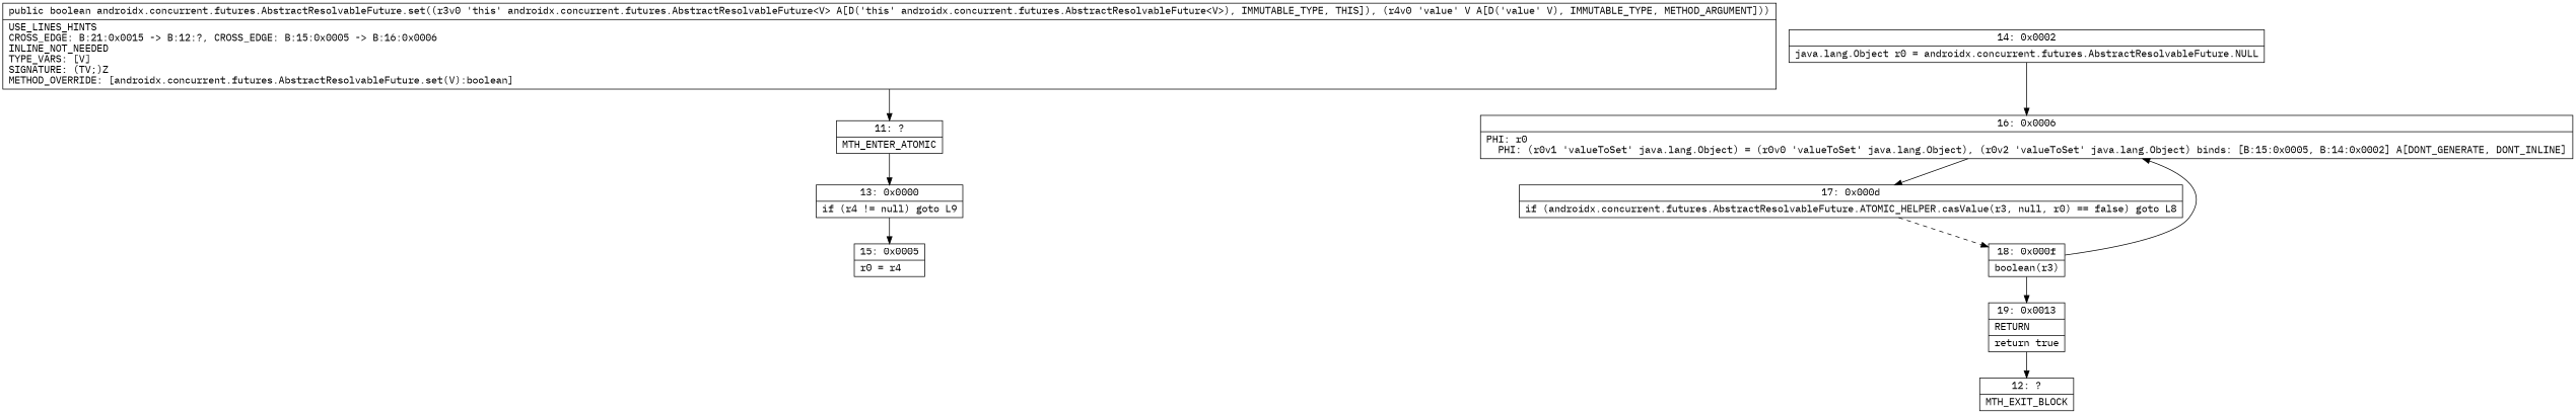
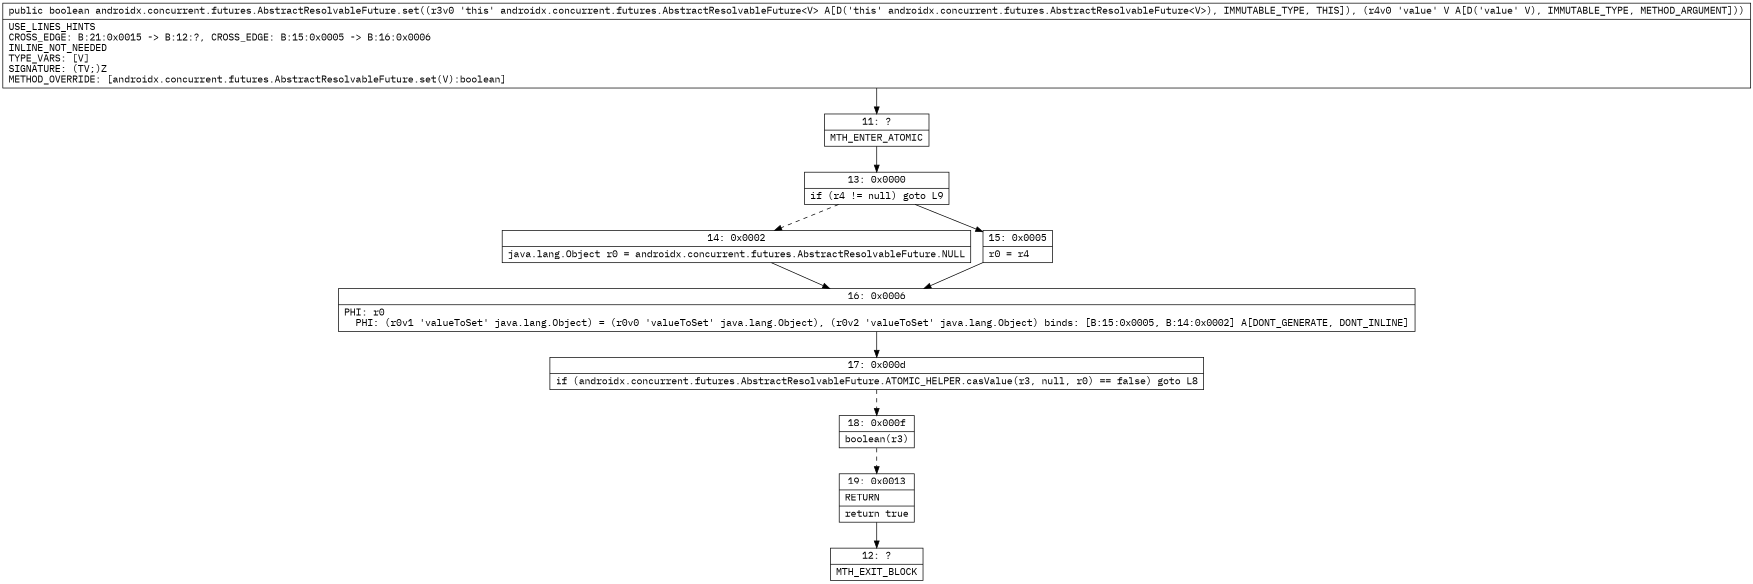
  digraph {
    fontname="IBM Plex Mono"
    node [fontname="IBM Plex Mono" shape=record]
    edge [fontname="IBM Plex Mono"]
    n1 [label="{11\:\ ?|MTH_ENTER_ATOMIC\l}"]
    n2 [label="{13\:\ 0x0000|if (r4 != null) goto L9\l}"]
    n3 [label="{14\:\ 0x0002|java.lang.Object r0 = androidx.concurrent.futures.AbstractResolvableFuture.NULL\l}"]
    n4 [label="{15\:\ 0x0005|r0 = r4\l}"]
    n5 [label="{16\:\ 0x0006|PHI: r0 \l  PHI: (r0v1 'valueToSet' java.lang.Object) = (r0v0 'valueToSet' java.lang.Object), (r0v2 'valueToSet' java.lang.Object) binds: [B:15:0x0005, B:14:0x0002] A[DONT_GENERATE, DONT_INLINE]\l}"]
    n6 [label="{17\:\ 0x000d|if (androidx.concurrent.futures.AbstractResolvableFuture.ATOMIC_HELPER.casValue(r3, null, r0) == false) goto L8\l}"]
    n7 [label="{18\:\ 0x000f|boolean(r3)\l}"]
    n8 [label="{19\:\ 0x0013|RETURN\l|return true\l}"]
    n9 [label="{12\:\ ?|MTH_EXIT_BLOCK\l}"]
    n10 [label="{public boolean androidx.concurrent.futures.AbstractResolvableFuture.set((r3v0 'this' androidx.concurrent.futures.AbstractResolvableFuture\<V\> A[D('this' androidx.concurrent.futures.AbstractResolvableFuture\<V\>), IMMUTABLE_TYPE, THIS]), (r4v0 'value' V A[D('value' V), IMMUTABLE_TYPE, METHOD_ARGUMENT]))  | USE_LINES_HINTS\lCROSS_EDGE: B:21:0x0015 \-\> B:12:?, CROSS_EDGE: B:15:0x0005 \-\> B:16:0x0006\lINLINE_NOT_NEEDED\lTYPE_VARS: [V]\lSIGNATURE: (TV;)Z\lMETHOD_OVERRIDE: [androidx.concurrent.futures.AbstractResolvableFuture.set(V):boolean]\l}"]
    n1 -> n2
+   n2 -> n3 [style=dashed]
    n2 -> n4
    n3 -> n5
-   n7 -> n5
+   n4 -> n5
    n5 -> n6
    n6 -> n7 [style=dashed]
-   n7 -> n8
+   n7 -> n8 [style=dashed]
    n8 -> n9
    n10 -> n1
  }
